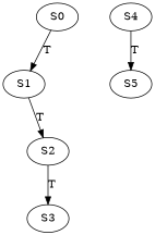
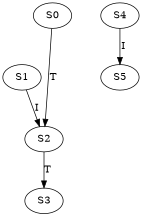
  strict digraph {
    fontname="DejaVu Serif"
    node [fontname="DejaVu Serif"]
    edge [fontname="DejaVu Serif"]
    S0
    S1
    S2
    S3
    S4
    S5
-   S0 -> S1 [label=T]
-   S1 -> S2 [label=T]
+   S0 -> S2 [label=T]
+   S1 -> S2 [label=I]
    S2 -> S3 [label=T]
-   S4 -> S5 [label=T]
+   S4 -> S5 [label=I]
  }
